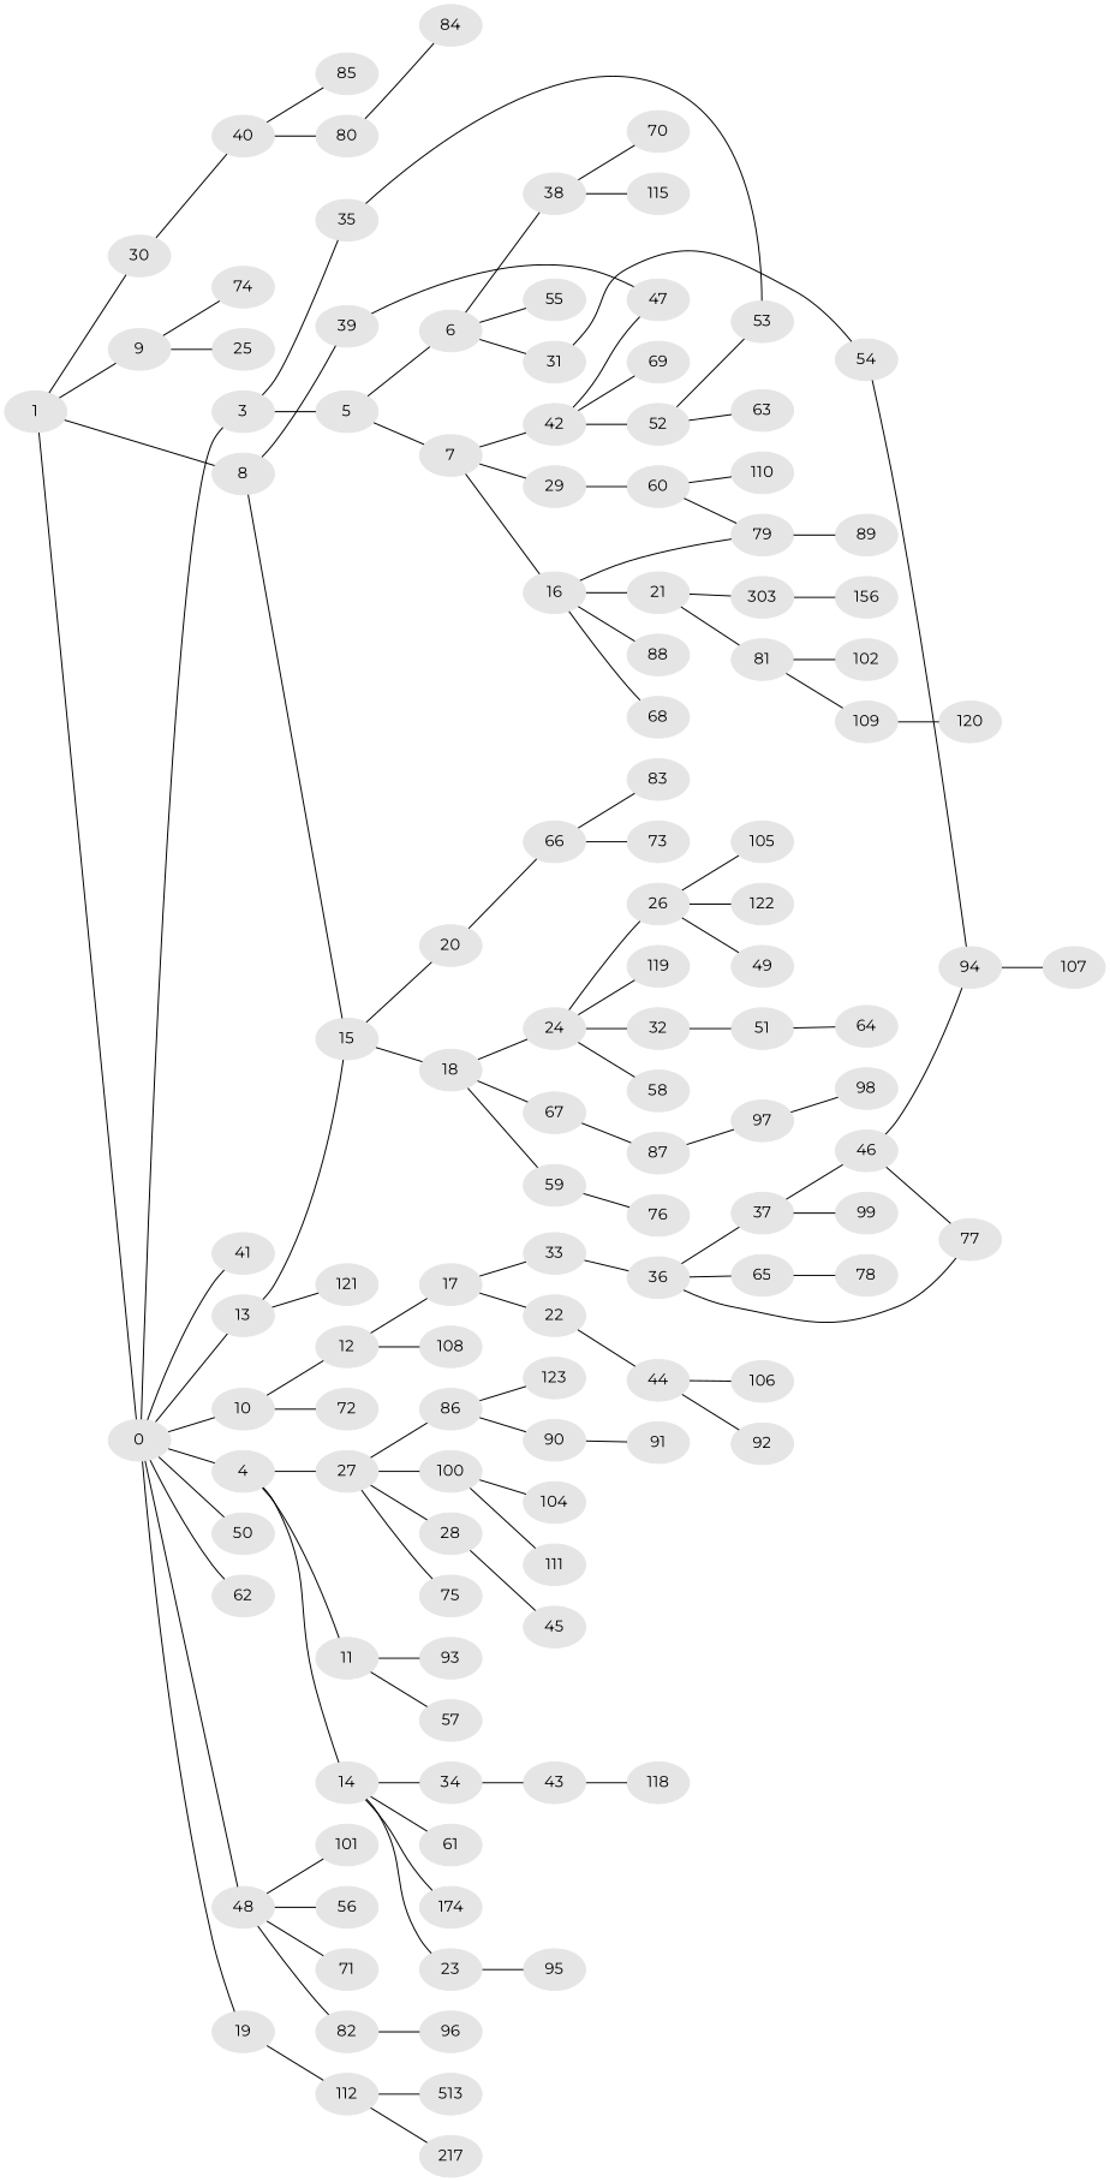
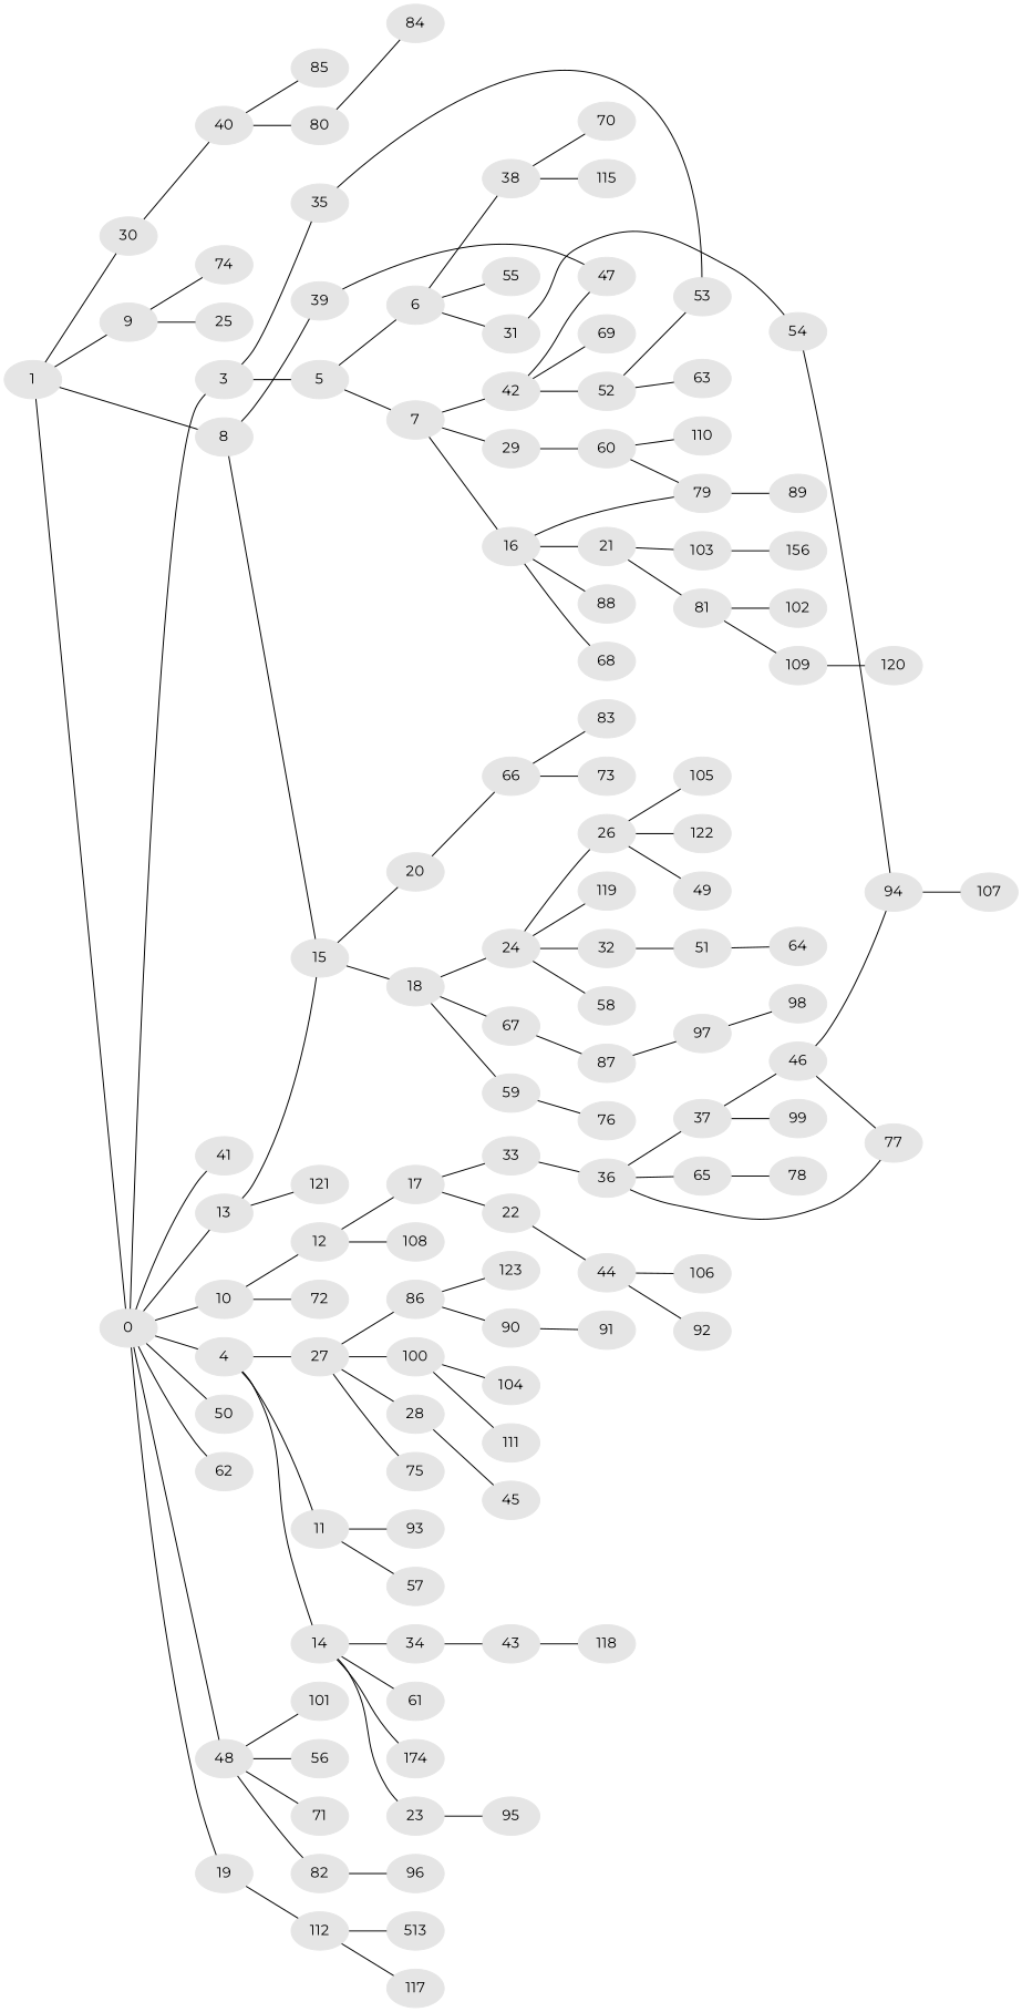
  graph {
    fontname=Montserrat
    rankdir=LR
    node [color=gray90 fontname=Montserrat style=filled]
    edge [fontname=Montserrat]
    n1 [label=0]
    1
    8
    9
    30
    3
    4
    10
    13
    19
    41
    48
    50
    62
    15
    39
    25
    74
    40
    5
    35
    11
    14
    27
    12
    72
    121
    112
    56
    71
    82
    101
    6
    7
    53
    57
    93
    23
    34
    61
    n41 [label=174]
    28
    75
    86
    100
    31
    38
    55
    16
    29
    42
    54
    70
    115
    21
    68
    79
    88
    60
    47
    52
    69
    18
    20
    17
    108
    22
    33
    95
    43
    24
    59
    67
    66
    81
-   103 [label=303]
+   103
    89
    44
    36
    26
    32
    58
    119
    76
    87
    n86 [label=513]
-   117 [label=217]
+   117
    73
    83
    102
    109
    n92 [label=156]
    92
    106
    49
    105
    122
    51
    45
    90
    123
    104
    111
    110
    80
    85
    94
    64
    37
    65
    77
    118
    46
    99
    78
    84
    63
    107
    96
    97
    120
    91
    98
    n1 -- 3
    n1 -- 4
    n1 -- 10
    n1 -- 13
    n1 -- 19
    n1 -- 41
    n1 -- 48
    n1 -- 50
    n1 -- 62
    1 -- n1
    1 -- 8
    1 -- 9
    1 -- 30
    8 -- 15
    8 -- 39
    9 -- 25
    9 -- 74
    30 -- 40
    3 -- 5
    3 -- 35
    4 -- 11
    4 -- 14
    4 -- 27
    10 -- 12
    10 -- 72
    13 -- 15
    13 -- 121
    19 -- 112
    48 -- 56
    48 -- 71
    48 -- 82
    48 -- 101
    15 -- 18
    15 -- 20
    39 -- 47
    40 -- 80
    40 -- 85
    5 -- 6
    5 -- 7
    35 -- 53
    11 -- 57
    11 -- 93
    14 -- 23
    14 -- 34
    14 -- 61
    14 -- n41
    27 -- 28
    27 -- 75
    27 -- 86
    27 -- 100
    12 -- 17
    12 -- 108
    112 -- n86
    112 -- 117
    82 -- 96
    6 -- 31
    6 -- 38
    6 -- 55
    7 -- 16
    7 -- 29
    7 -- 42
    23 -- 95
    34 -- 43
    28 -- 45
    86 -- 90
    86 -- 123
    100 -- 104
    100 -- 111
    31 -- 54
    38 -- 70
    38 -- 115
    16 -- 21
    16 -- 68
    16 -- 79
    16 -- 88
    29 -- 60
    42 -- 47
    42 -- 52
    42 -- 69
    54 -- 94
    21 -- 81
    21 -- 103
    79 -- 89
    60 -- 79
    60 -- 110
    52 -- 53
    52 -- 63
    18 -- 24
    18 -- 59
    18 -- 67
    20 -- 66
    17 -- 22
    17 -- 33
    22 -- 44
    33 -- 36
    43 -- 118
    24 -- 26
    24 -- 32
    24 -- 58
    24 -- 119
    59 -- 76
    67 -- 87
    66 -- 73
    66 -- 83
    81 -- 102
    81 -- 109
    103 -- n92
    44 -- 92
    44 -- 106
    36 -- 37
    36 -- 65
    36 -- 77
    26 -- 49
    26 -- 105
    26 -- 122
    32 -- 51
    87 -- 97
    109 -- 120
    51 -- 64
    90 -- 91
    80 -- 84
    94 -- 107
    37 -- 46
    37 -- 99
    65 -- 78
    46 -- 94
    46 -- 77
    97 -- 98
  }
